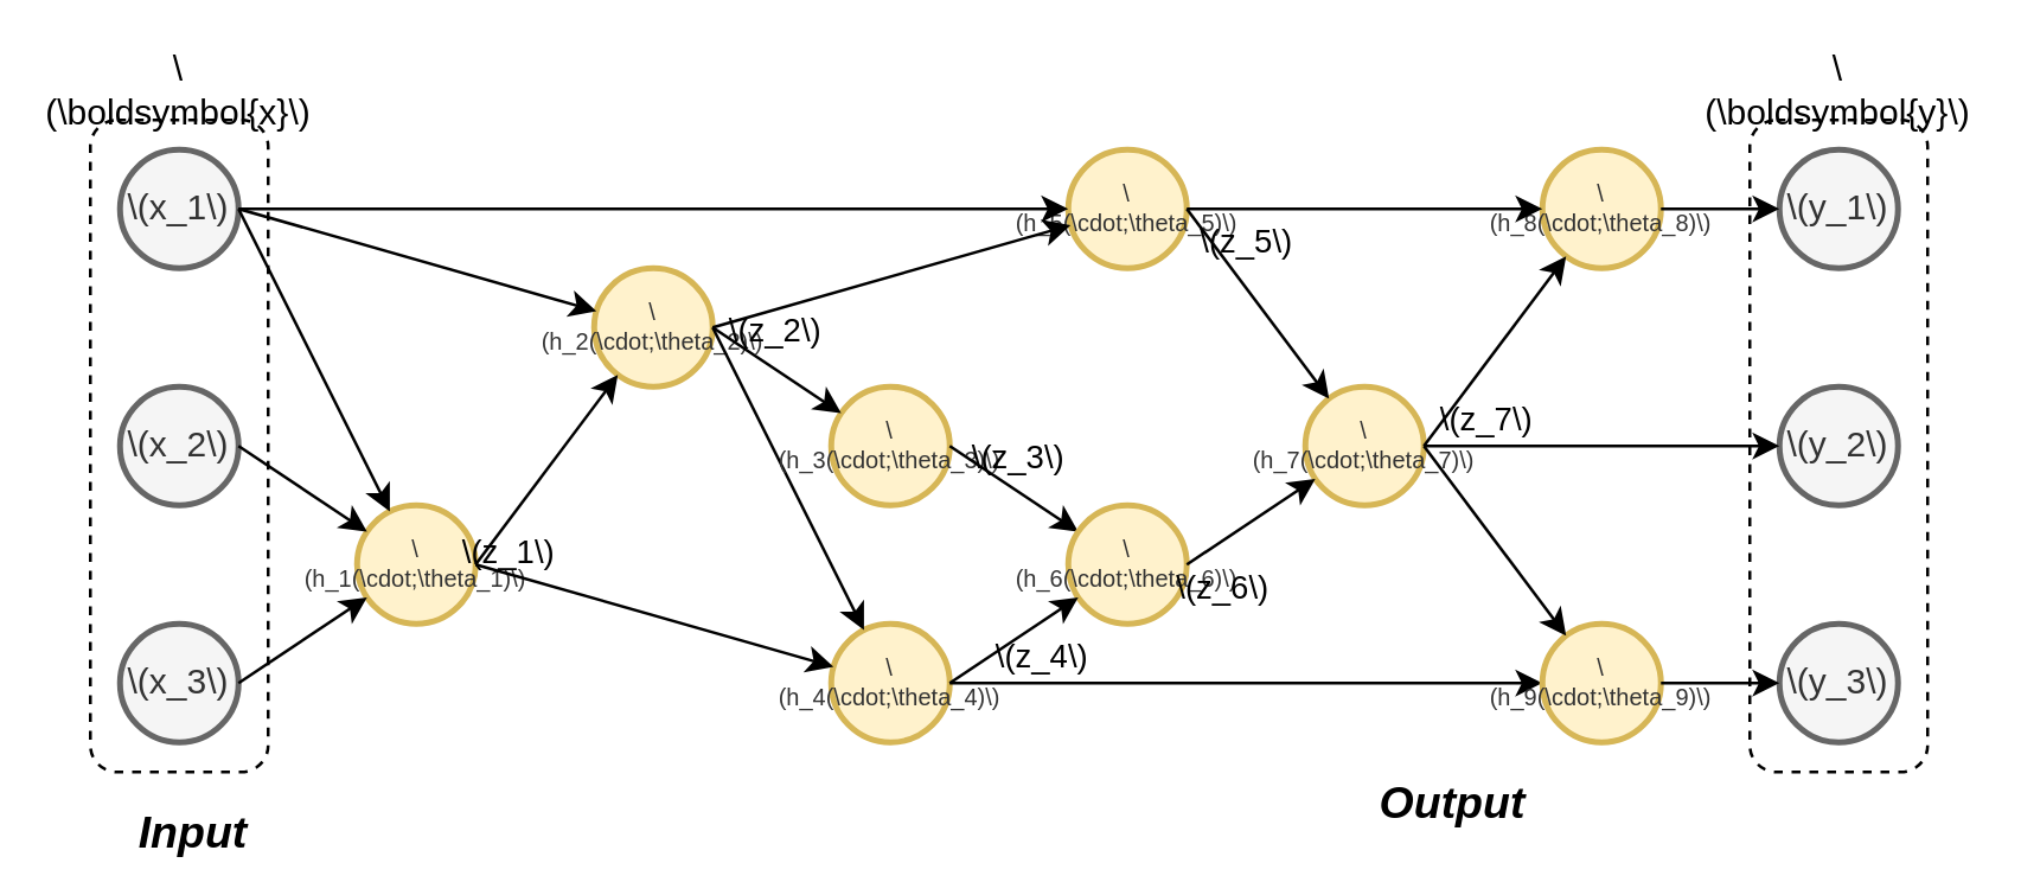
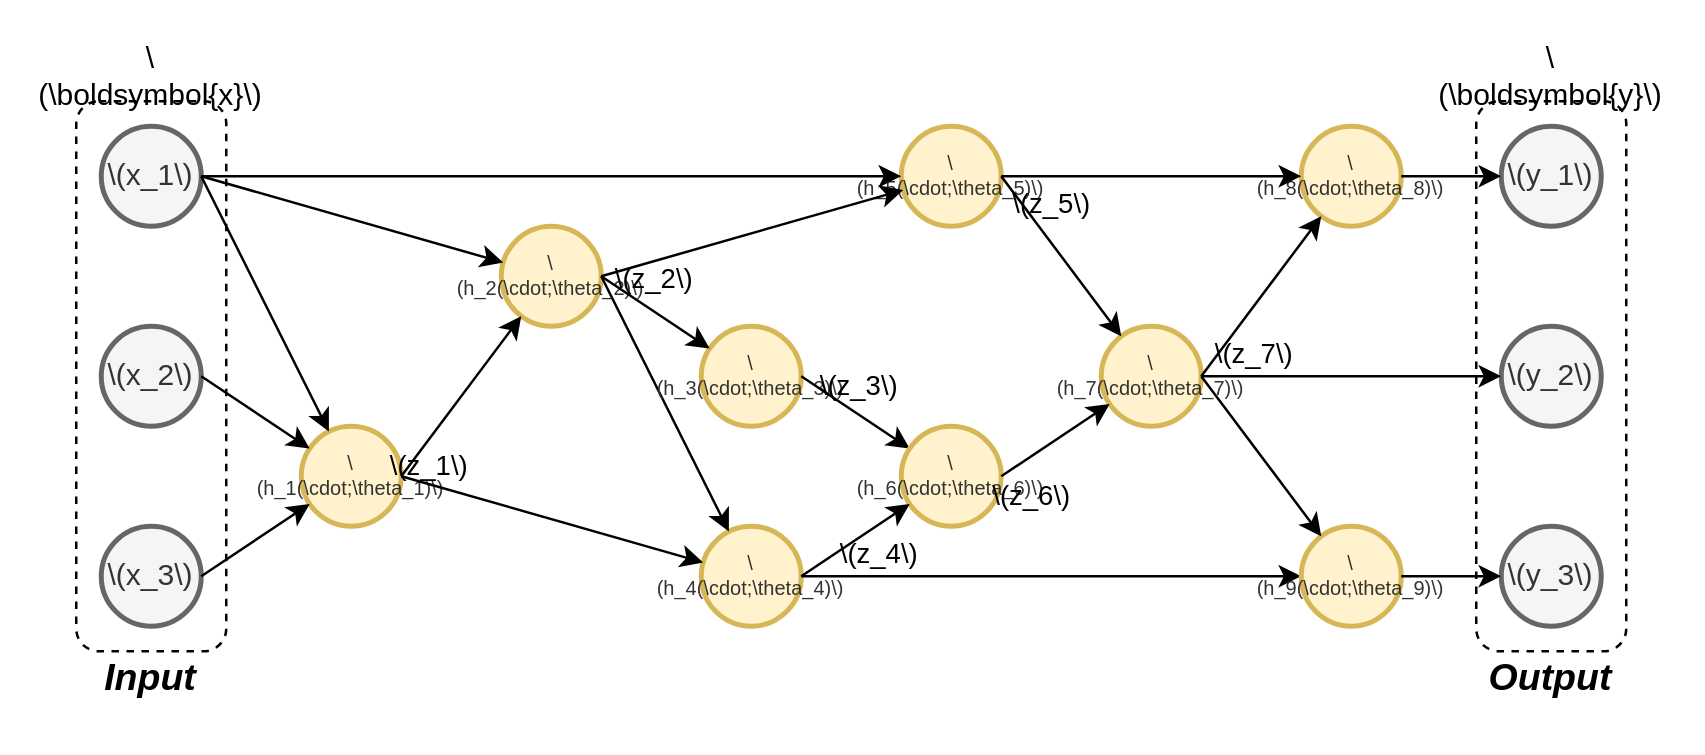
  <mxCell id="0" />
  <mxCell id="1" parent="0" />
  <mxCell id="2" value="" style="rounded=1;whiteSpace=wrap;html=1;fillColor=none;dashed=1;" parent="1" vertex="1"><mxGeometry x="590" y="40" width="60" height="220" as="geometry" /></mxCell>
  <mxCell id="3" value="" style="rounded=1;whiteSpace=wrap;html=1;fillColor=none;dashed=1;" parent="1" vertex="1"><mxGeometry x="30" y="40" width="60" height="220" as="geometry" /></mxCell>
  <mxCell id="4" value="&lt;span style=&quot;color: rgb(51 , 51 , 51)&quot;&gt;\(h_5(\cdot;\theta_5)\)&lt;/span&gt;" style="ellipse;whiteSpace=wrap;html=1;aspect=fixed;fillColor=#fff2cc;strokeColor=#d6b656;strokeWidth=2;fontSize=8;" parent="1" vertex="1"><mxGeometry x="360" y="50" width="40" height="40" as="geometry" /></mxCell>
  <mxCell id="5" value="&lt;span style=&quot;color: rgb(51 , 51 , 51)&quot;&gt;\(h_7(\cdot;\theta_7)\)&lt;/span&gt;" style="ellipse;whiteSpace=wrap;html=1;aspect=fixed;fillColor=#fff2cc;strokeColor=#d6b656;strokeWidth=2;fontSize=8;" parent="1" vertex="1"><mxGeometry x="440" y="130" width="40" height="40" as="geometry" /></mxCell>
  <mxCell id="6" value="&lt;span style=&quot;color: rgb(51 , 51 , 51)&quot;&gt;\(h_4(\cdot;\theta_4)\)&lt;/span&gt;" style="ellipse;whiteSpace=wrap;html=1;aspect=fixed;fillColor=#fff2cc;strokeColor=#d6b656;strokeWidth=2;fontSize=8;" parent="1" vertex="1"><mxGeometry x="280" y="210" width="40" height="40" as="geometry" /></mxCell>
  <mxCell id="7" value="&lt;span style=&quot;color: rgb(51 , 51 , 51)&quot;&gt;\(h_2(\cdot;\theta_2)\)&lt;/span&gt;" style="ellipse;whiteSpace=wrap;html=1;aspect=fixed;fillColor=#fff2cc;strokeColor=#d6b656;strokeWidth=2;fontSize=8;" parent="1" vertex="1"><mxGeometry x="200" y="90" width="40" height="40" as="geometry" /></mxCell>
  <mxCell id="8" value="&lt;span style=&quot;color: rgb(51 , 51 , 51)&quot;&gt;\(h_1(\cdot;\theta_1)\)&lt;/span&gt;" style="ellipse;whiteSpace=wrap;html=1;aspect=fixed;fillColor=#fff2cc;strokeColor=#d6b656;strokeWidth=2;fontSize=8;" parent="1" vertex="1"><mxGeometry x="120" y="170" width="40" height="40" as="geometry" /></mxCell>
  <mxCell id="9" value="\(x_1\)" style="ellipse;whiteSpace=wrap;html=1;aspect=fixed;fillColor=#f5f5f5;strokeColor=#666666;strokeWidth=2;fontColor=#333333;" parent="1" vertex="1"><mxGeometry x="40" y="50" width="40" height="40" as="geometry" /></mxCell>
  <mxCell id="10" value="\(x_2\)" style="ellipse;whiteSpace=wrap;html=1;aspect=fixed;fillColor=#f5f5f5;strokeColor=#666666;strokeWidth=2;fontColor=#333333;" parent="1" vertex="1"><mxGeometry x="40" y="130" width="40" height="40" as="geometry" /></mxCell>
  <mxCell id="11" value="\(x_3\)" style="ellipse;whiteSpace=wrap;html=1;aspect=fixed;fillColor=#f5f5f5;strokeColor=#666666;strokeWidth=2;fontColor=#333333;" parent="1" vertex="1"><mxGeometry x="40" y="210" width="40" height="40" as="geometry" /></mxCell>
  <mxCell id="12" value="" style="endArrow=classic;html=1;targetPerimeterSpacing=0;exitX=1;exitY=0.5;exitDx=0;exitDy=0;" parent="1" source="9" target="7" edge="1"><mxGeometry width="50" height="50" relative="1" as="geometry"><mxPoint x="110" y="60" as="sourcePoint" /><mxPoint x="90" y="270" as="targetPoint" /></mxGeometry></mxCell>
  <mxCell id="13" value="" style="endArrow=classic;html=1;targetPerimeterSpacing=0;endSize=6;sourcePerimeterSpacing=0;exitX=1;exitY=0.5;exitDx=0;exitDy=0;" parent="1" source="8" target="7" edge="1"><mxGeometry width="50" height="50" relative="1" as="geometry"><mxPoint x="100" y="90" as="sourcePoint" /><mxPoint x="150" y="150" as="targetPoint" /></mxGeometry></mxCell>
  <mxCell id="14" value="" style="endArrow=classic;html=1;targetPerimeterSpacing=0;endSize=6;sourcePerimeterSpacing=0;exitX=1;exitY=0.5;exitDx=0;exitDy=0;" parent="1" source="11" target="8" edge="1"><mxGeometry width="50" height="50" relative="1" as="geometry"><mxPoint x="122" y="240" as="sourcePoint" /><mxPoint x="180.794" y="153.047" as="targetPoint" /></mxGeometry></mxCell>
  <mxCell id="15" value="" style="endArrow=classic;html=1;targetPerimeterSpacing=0;endSize=6;sourcePerimeterSpacing=0;exitX=1;exitY=0.5;exitDx=0;exitDy=0;" parent="1" source="9" target="8" edge="1"><mxGeometry width="50" height="50" relative="1" as="geometry"><mxPoint x="110" y="87" as="sourcePoint" /><mxPoint x="200.794" y="173.047" as="targetPoint" /></mxGeometry></mxCell>
  <mxCell id="16" value="" style="endArrow=classic;html=1;targetPerimeterSpacing=0;endSize=6;sourcePerimeterSpacing=0;exitX=1;exitY=0.5;exitDx=0;exitDy=0;" parent="1" source="7" target="4" edge="1"><mxGeometry x="0.379" y="-3" width="50" height="50" relative="1" as="geometry"><mxPoint x="260" y="90" as="sourcePoint" /><mxPoint x="210.794" y="183.047" as="targetPoint" /><mxPoint as="offset" /></mxGeometry></mxCell>
  <mxCell id="17" value="" style="endArrow=classic;html=1;targetPerimeterSpacing=0;endSize=6;sourcePerimeterSpacing=0;exitX=1;exitY=0.5;exitDx=0;exitDy=0;" parent="1" source="7" target="6" edge="1"><mxGeometry x="0.654" width="50" height="50" relative="1" as="geometry"><mxPoint x="150" y="300" as="sourcePoint" /><mxPoint x="230.794" y="203.047" as="targetPoint" /><mxPoint as="offset" /></mxGeometry></mxCell>
  <mxCell id="18" value="" style="endArrow=classic;html=1;targetPerimeterSpacing=0;endSize=6;sourcePerimeterSpacing=0;exitX=1;exitY=0.5;exitDx=0;exitDy=0;" parent="1" source="8" target="6" edge="1"><mxGeometry width="50" height="50" relative="1" as="geometry"><mxPoint x="220" y="221" as="sourcePoint" /><mxPoint x="260.794" y="233.047" as="targetPoint" /></mxGeometry></mxCell>
  <mxCell id="19" value="\(z_1\)" style="edgeLabel;html=1;align=center;verticalAlign=middle;resizable=0;points=[];labelBackgroundColor=none;" parent="18" vertex="1" connectable="0"><mxGeometry x="-0.818" y="1" relative="1" as="geometry"><mxPoint y="-6.62" as="offset" /></mxGeometry></mxCell>
  <mxCell id="20" value="" style="endArrow=classic;html=1;targetPerimeterSpacing=0;endSize=6;sourcePerimeterSpacing=0;labelBackgroundColor=none;exitX=1;exitY=0.5;exitDx=0;exitDy=0;" parent="1" source="6" target="24" edge="1"><mxGeometry x="-0.9" y="-70" width="50" height="50" relative="1" as="geometry"><mxPoint x="210" y="360" as="sourcePoint" /><mxPoint x="290.794" y="263.047" as="targetPoint" /><mxPoint as="offset" /></mxGeometry></mxCell>
  <mxCell id="21" value="\(z_4\)" style="edgeLabel;html=1;align=center;verticalAlign=middle;resizable=0;points=[];labelBackgroundColor=none;" parent="20" vertex="1" connectable="0"><mxGeometry x="-0.844" y="-1" relative="1" as="geometry"><mxPoint x="14.42" y="-11" as="offset" /></mxGeometry></mxCell>
- <mxCell id="22" value="Input" style="text;html=1;strokeColor=none;fillColor=none;align=center;verticalAlign=middle;whiteSpace=wrap;rounded=0;fontSize=15;fontStyle=3;fontColor=#000000;" parent="1" vertex="1"><mxGeometry x="25" y="270" width="80" height="20" as="geometry" /></mxCell>
+ <mxCell id="22" value="Input" style="text;html=1;strokeColor=none;fillColor=none;align=center;verticalAlign=middle;whiteSpace=wrap;rounded=0;fontSize=15;fontStyle=3;fontColor=#000000;" parent="1" vertex="1"><mxGeometry x="20" y="260" width="80" height="20" as="geometry" /></mxCell>
  <mxCell id="23" value="\(\boldsymbol{x}\)" style="text;html=1;strokeColor=none;fillColor=none;align=center;verticalAlign=middle;whiteSpace=wrap;rounded=0;dashed=1;" parent="1" vertex="1"><mxGeometry x="40" y="20" width="40" height="20" as="geometry" /></mxCell>
  <mxCell id="24" value="&lt;span style=&quot;color: rgb(51 , 51 , 51)&quot;&gt;\(h_9(\cdot;\theta_9)\)&lt;/span&gt;" style="ellipse;whiteSpace=wrap;html=1;aspect=fixed;fillColor=#fff2cc;strokeColor=#d6b656;strokeWidth=2;fontSize=8;" parent="1" vertex="1"><mxGeometry x="520" y="210" width="40" height="40" as="geometry" /></mxCell>
  <mxCell id="25" value="" style="endArrow=classic;html=1;targetPerimeterSpacing=0;endSize=6;sourcePerimeterSpacing=0;exitX=1;exitY=0.5;exitDx=0;exitDy=0;" parent="1" source="4" target="5" edge="1"><mxGeometry x="-1" y="87" width="50" height="50" relative="1" as="geometry"><mxPoint x="328.995" y="86.26" as="sourcePoint" /><mxPoint x="411.026" y="113.675" as="targetPoint" /><mxPoint x="-16" y="-13" as="offset" /></mxGeometry></mxCell>
- <mxCell id="26" value="Output" style="text;html=1;strokeColor=none;fillColor=none;align=center;verticalAlign=middle;whiteSpace=wrap;rounded=0;fontSize=15;fontStyle=3;fontColor=#000000;" parent="1" vertex="1"><mxGeometry x="450" y="260" width="80" height="20" as="geometry" /></mxCell>
+ <mxCell id="26" value="Output" style="text;html=1;strokeColor=none;fillColor=none;align=center;verticalAlign=middle;whiteSpace=wrap;rounded=0;fontSize=15;fontStyle=3;fontColor=#000000;" parent="1" vertex="1"><mxGeometry x="580" y="260" width="80" height="20" as="geometry" /></mxCell>
  <mxCell id="27" value="\(y_2\)" style="ellipse;whiteSpace=wrap;html=1;aspect=fixed;fillColor=#f5f5f5;strokeColor=#666666;strokeWidth=2;fontColor=#333333;" parent="1" vertex="1"><mxGeometry x="600" y="130" width="40" height="40" as="geometry" /></mxCell>
  <mxCell id="28" value="\(y_3\)" style="ellipse;whiteSpace=wrap;html=1;aspect=fixed;fillColor=#f5f5f5;strokeColor=#666666;strokeWidth=2;fontColor=#333333;" parent="1" vertex="1"><mxGeometry x="600" y="210" width="40" height="40" as="geometry" /></mxCell>
  <mxCell id="29" value="\(\boldsymbol{y}\)" style="text;html=1;strokeColor=none;fillColor=none;align=center;verticalAlign=middle;whiteSpace=wrap;rounded=0;dashed=1;" parent="1" vertex="1"><mxGeometry x="600" y="20" width="40" height="20" as="geometry" /></mxCell>
  <mxCell id="30" value="" style="endArrow=classic;html=1;targetPerimeterSpacing=0;endSize=6;sourcePerimeterSpacing=0;labelBackgroundColor=none;exitX=1;exitY=0.5;exitDx=0;exitDy=0;" parent="1" source="24" target="28" edge="1"><mxGeometry y="130" width="50" height="50" relative="1" as="geometry"><mxPoint x="580" y="210" as="sourcePoint" /><mxPoint x="460" y="200" as="targetPoint" /><mxPoint as="offset" /></mxGeometry></mxCell>
  <mxCell id="31" value="" style="endArrow=classic;html=1;targetPerimeterSpacing=0;exitX=1;exitY=0.5;exitDx=0;exitDy=0;" parent="1" source="9" target="4" edge="1"><mxGeometry width="50" height="50" relative="1" as="geometry"><mxPoint x="120" y="50" as="sourcePoint" /><mxPoint x="171.026" y="113.675" as="targetPoint" /></mxGeometry></mxCell>
  <mxCell id="32" value="&lt;span style=&quot;color: rgb(51 , 51 , 51)&quot;&gt;\(h_3(\cdot;\theta_3)\)&lt;/span&gt;" style="ellipse;whiteSpace=wrap;html=1;aspect=fixed;fillColor=#fff2cc;strokeColor=#d6b656;strokeWidth=2;fontSize=8;" parent="1" vertex="1"><mxGeometry x="280" y="130" width="40" height="40" as="geometry" /></mxCell>
  <mxCell id="33" value="" style="endArrow=classic;html=1;targetPerimeterSpacing=0;endSize=6;sourcePerimeterSpacing=0;exitX=1;exitY=0.5;exitDx=0;exitDy=0;" parent="1" source="32" target="41" edge="1"><mxGeometry x="-1" y="87" width="50" height="50" relative="1" as="geometry"><mxPoint x="290" y="80" as="sourcePoint" /><mxPoint x="330" y="80" as="targetPoint" /><mxPoint x="-16" y="-13" as="offset" /></mxGeometry></mxCell>
  <mxCell id="34" value="\(z_3\)" style="edgeLabel;html=1;align=center;verticalAlign=middle;resizable=0;points=[];fontSize=11;labelBackgroundColor=none;" parent="33" vertex="1" connectable="0"><mxGeometry x="-0.437" y="-1" relative="1" as="geometry"><mxPoint x="10.21" y="-6.01" as="offset" /></mxGeometry></mxCell>
  <mxCell id="35" value="" style="endArrow=classic;html=1;targetPerimeterSpacing=0;endSize=6;sourcePerimeterSpacing=0;exitX=1;exitY=0.5;exitDx=0;exitDy=0;" parent="1" source="7" target="32" edge="1"><mxGeometry x="-1" y="87" width="50" height="50" relative="1" as="geometry"><mxPoint x="282" y="110" as="sourcePoint" /><mxPoint x="340" y="90" as="targetPoint" /><mxPoint x="-16" y="-13" as="offset" /></mxGeometry></mxCell>
  <mxCell id="36" value="\(z_2\)" style="edgeLabel;html=1;align=center;verticalAlign=middle;resizable=0;points=[];labelBackgroundColor=none;" parent="35" vertex="1" connectable="0"><mxGeometry x="-0.734" relative="1" as="geometry"><mxPoint x="14.29" y="-3.8" as="offset" /></mxGeometry></mxCell>
  <mxCell id="37" value="\(y_1\)" style="ellipse;whiteSpace=wrap;html=1;aspect=fixed;fillColor=#f5f5f5;strokeColor=#666666;strokeWidth=2;fontColor=#333333;" parent="1" vertex="1"><mxGeometry x="600" y="50" width="40" height="40" as="geometry" /></mxCell>
  <mxCell id="38" value="&lt;span style=&quot;color: rgb(51 , 51 , 51)&quot;&gt;\(h_8(\cdot;\theta_8)\)&lt;/span&gt;" style="ellipse;whiteSpace=wrap;html=1;aspect=fixed;fillColor=#fff2cc;strokeColor=#d6b656;strokeWidth=2;fontSize=8;" parent="1" vertex="1"><mxGeometry x="520" y="50" width="40" height="40" as="geometry" /></mxCell>
  <mxCell id="39" value="" style="endArrow=classic;html=1;targetPerimeterSpacing=0;endSize=6;sourcePerimeterSpacing=0;labelBackgroundColor=none;exitX=1;exitY=0.5;exitDx=0;exitDy=0;" parent="1" source="38" target="37" edge="1"><mxGeometry y="130" width="50" height="50" relative="1" as="geometry"><mxPoint x="570" y="70" as="sourcePoint" /><mxPoint x="610" y="160" as="targetPoint" /><mxPoint as="offset" /></mxGeometry></mxCell>
  <mxCell id="40" value="" style="endArrow=classic;html=1;targetPerimeterSpacing=0;endSize=6;sourcePerimeterSpacing=0;labelBackgroundColor=none;exitX=1;exitY=0.5;exitDx=0;exitDy=0;" parent="1" source="5" target="38" edge="1"><mxGeometry y="130" width="50" height="50" relative="1" as="geometry"><mxPoint x="518.944" y="142.111" as="sourcePoint" /><mxPoint x="541.056" y="97.889" as="targetPoint" /><mxPoint as="offset" /></mxGeometry></mxCell>
  <mxCell id="41" value="&lt;span style=&quot;color: rgb(51 , 51 , 51) ; font-size: 8px&quot;&gt;\(h_6(\cdot;\theta_6)\)&lt;/span&gt;" style="ellipse;whiteSpace=wrap;html=1;aspect=fixed;fillColor=#fff2cc;strokeColor=#d6b656;strokeWidth=2;fontSize=8;" parent="1" vertex="1"><mxGeometry x="360" y="170" width="40" height="40" as="geometry" /></mxCell>
  <mxCell id="42" value="" style="endArrow=classic;html=1;targetPerimeterSpacing=0;endSize=6;sourcePerimeterSpacing=0;labelBackgroundColor=none;exitX=1;exitY=0.5;exitDx=0;exitDy=0;" parent="1" source="5" target="24" edge="1"><mxGeometry y="130" width="50" height="50" relative="1" as="geometry"><mxPoint x="518.944" y="142.111" as="sourcePoint" /><mxPoint x="541.056" y="97.889" as="targetPoint" /><mxPoint as="offset" /></mxGeometry></mxCell>
  <mxCell id="43" value="" style="endArrow=classic;html=1;targetPerimeterSpacing=0;endSize=6;sourcePerimeterSpacing=0;labelBackgroundColor=none;exitX=1;exitY=0.5;exitDx=0;exitDy=0;" parent="1" source="5" target="27" edge="1"><mxGeometry y="130" width="50" height="50" relative="1" as="geometry"><mxPoint x="528.944" y="152.111" as="sourcePoint" /><mxPoint x="485.858" y="135.858" as="targetPoint" /><mxPoint as="offset" /></mxGeometry></mxCell>
  <mxCell id="44" value="\(z_7\)" style="edgeLabel;html=1;align=center;verticalAlign=middle;resizable=0;points=[];labelBackgroundColor=none;" parent="43" vertex="1" connectable="0"><mxGeometry x="-0.707" y="-1" relative="1" as="geometry"><mxPoint x="2.33" y="-11" as="offset" /></mxGeometry></mxCell>
  <mxCell id="45" value="" style="endArrow=classic;html=1;targetPerimeterSpacing=0;endSize=6;sourcePerimeterSpacing=0;exitX=1;exitY=0.5;exitDx=0;exitDy=0;" parent="1" source="4" target="38" edge="1"><mxGeometry x="-1" y="87" width="50" height="50" relative="1" as="geometry"><mxPoint x="430" y="60" as="sourcePoint" /><mxPoint x="433.359" y="108.906" as="targetPoint" /><mxPoint x="-16" y="-13" as="offset" /></mxGeometry></mxCell>
  <mxCell id="46" value="\(z_5\)" style="edgeLabel;html=1;align=center;verticalAlign=middle;resizable=0;points=[];labelBackgroundColor=none;" parent="45" vertex="1" connectable="0"><mxGeometry x="-0.747" relative="1" as="geometry"><mxPoint x="4.88" y="10" as="offset" /></mxGeometry></mxCell>
  <mxCell id="47" value="" style="endArrow=classic;html=1;targetPerimeterSpacing=0;endSize=6;sourcePerimeterSpacing=0;exitX=1;exitY=0.5;exitDx=0;exitDy=0;" parent="1" source="6" target="41" edge="1"><mxGeometry x="-1" y="87" width="50" height="50" relative="1" as="geometry"><mxPoint x="327.968" y="168.784" as="sourcePoint" /><mxPoint x="372.143" y="190.994" as="targetPoint" /><mxPoint x="-16" y="-13" as="offset" /></mxGeometry></mxCell>
  <mxCell id="48" value="" style="endArrow=classic;html=1;targetPerimeterSpacing=0;endSize=6;sourcePerimeterSpacing=0;exitX=1;exitY=0.5;exitDx=0;exitDy=0;" parent="1" source="41" target="5" edge="1"><mxGeometry x="-1" y="87" width="50" height="50" relative="1" as="geometry"><mxPoint x="440" y="210" as="sourcePoint" /><mxPoint x="372.143" y="190.994" as="targetPoint" /><mxPoint x="-16" y="-13" as="offset" /></mxGeometry></mxCell>
  <mxCell id="49" value="\(z_6\)" style="edgeLabel;html=1;align=center;verticalAlign=middle;resizable=0;points=[];labelBackgroundColor=none;" parent="48" vertex="1" connectable="0"><mxGeometry x="-0.636" relative="1" as="geometry"><mxPoint x="4.15" y="12.89" as="offset" /></mxGeometry></mxCell>
  <mxCell id="50" value="" style="endArrow=classic;html=1;targetPerimeterSpacing=0;endSize=6;sourcePerimeterSpacing=0;exitX=1;exitY=0.5;exitDx=0;exitDy=0;" parent="1" source="10" target="8" edge="1"><mxGeometry width="50" height="50" relative="1" as="geometry"><mxPoint x="100" y="150" as="sourcePoint" /><mxPoint x="132.111" y="208.944" as="targetPoint" /></mxGeometry></mxCell>
